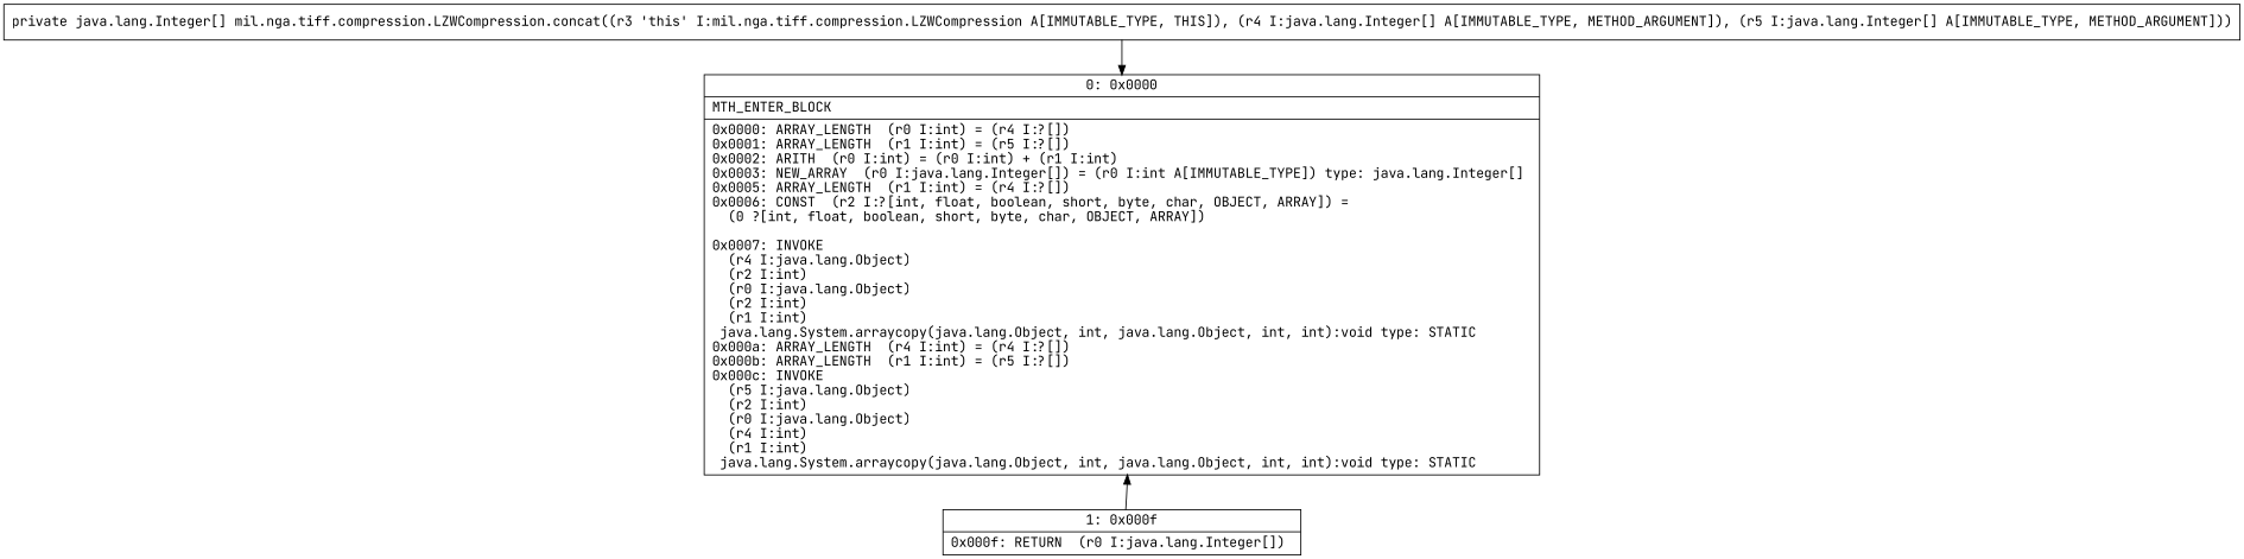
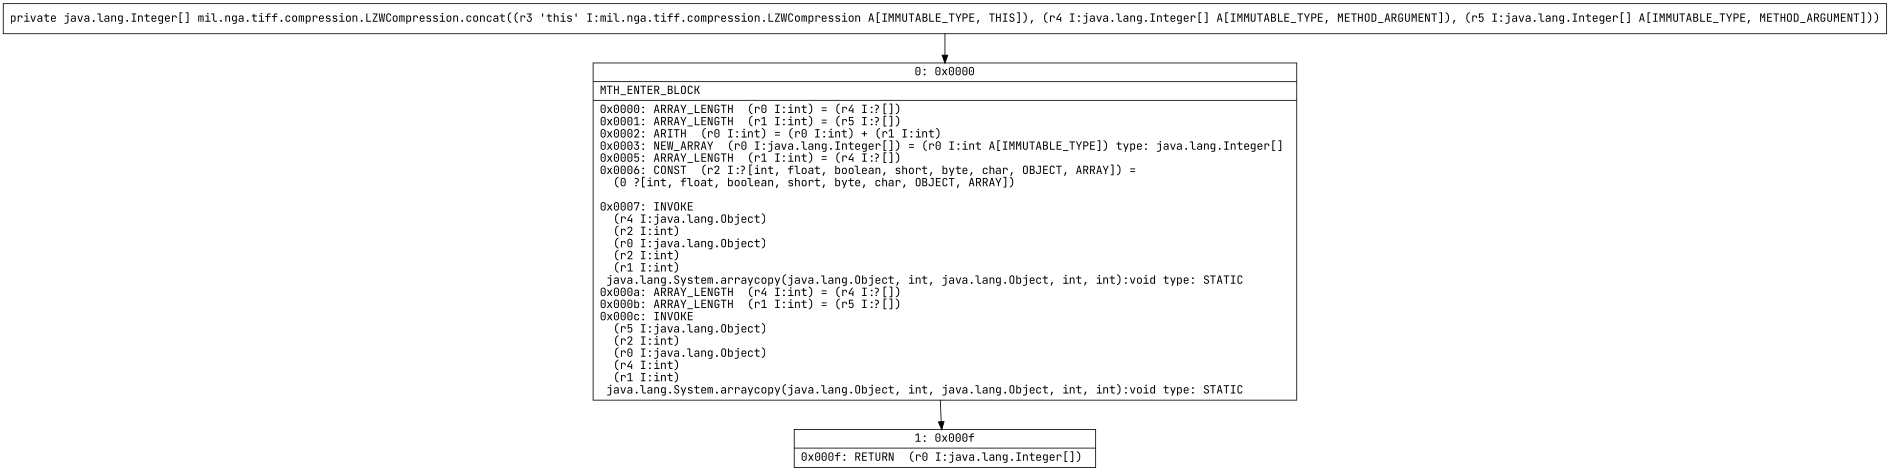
  digraph {
    fontname="JetBrains Mono"
    node [shape=record fontname="JetBrains Mono"]
    edge [fontname="JetBrains Mono"]
    n1 [label="{0\:\ 0x0000|MTH_ENTER_BLOCK\l|0x0000: ARRAY_LENGTH  (r0 I:int) = (r4 I:?[]) \l0x0001: ARRAY_LENGTH  (r1 I:int) = (r5 I:?[]) \l0x0002: ARITH  (r0 I:int) = (r0 I:int) + (r1 I:int) \l0x0003: NEW_ARRAY  (r0 I:java.lang.Integer[]) = (r0 I:int A[IMMUTABLE_TYPE]) type: java.lang.Integer[] \l0x0005: ARRAY_LENGTH  (r1 I:int) = (r4 I:?[]) \l0x0006: CONST  (r2 I:?[int, float, boolean, short, byte, char, OBJECT, ARRAY]) = \l  (0 ?[int, float, boolean, short, byte, char, OBJECT, ARRAY])\l \l0x0007: INVOKE  \l  (r4 I:java.lang.Object)\l  (r2 I:int)\l  (r0 I:java.lang.Object)\l  (r2 I:int)\l  (r1 I:int)\l java.lang.System.arraycopy(java.lang.Object, int, java.lang.Object, int, int):void type: STATIC \l0x000a: ARRAY_LENGTH  (r4 I:int) = (r4 I:?[]) \l0x000b: ARRAY_LENGTH  (r1 I:int) = (r5 I:?[]) \l0x000c: INVOKE  \l  (r5 I:java.lang.Object)\l  (r2 I:int)\l  (r0 I:java.lang.Object)\l  (r4 I:int)\l  (r1 I:int)\l java.lang.System.arraycopy(java.lang.Object, int, java.lang.Object, int, int):void type: STATIC \l}"]
    n2 [label="{1\:\ 0x000f|0x000f: RETURN  (r0 I:java.lang.Integer[]) \l}"]
    n3 [label="{private java.lang.Integer[] mil.nga.tiff.compression.LZWCompression.concat((r3 'this' I:mil.nga.tiff.compression.LZWCompression A[IMMUTABLE_TYPE, THIS]), (r4 I:java.lang.Integer[] A[IMMUTABLE_TYPE, METHOD_ARGUMENT]), (r5 I:java.lang.Integer[] A[IMMUTABLE_TYPE, METHOD_ARGUMENT])) }"]
-   n2 -> n1
+   n1 -> n2
    n3 -> n1
  }
